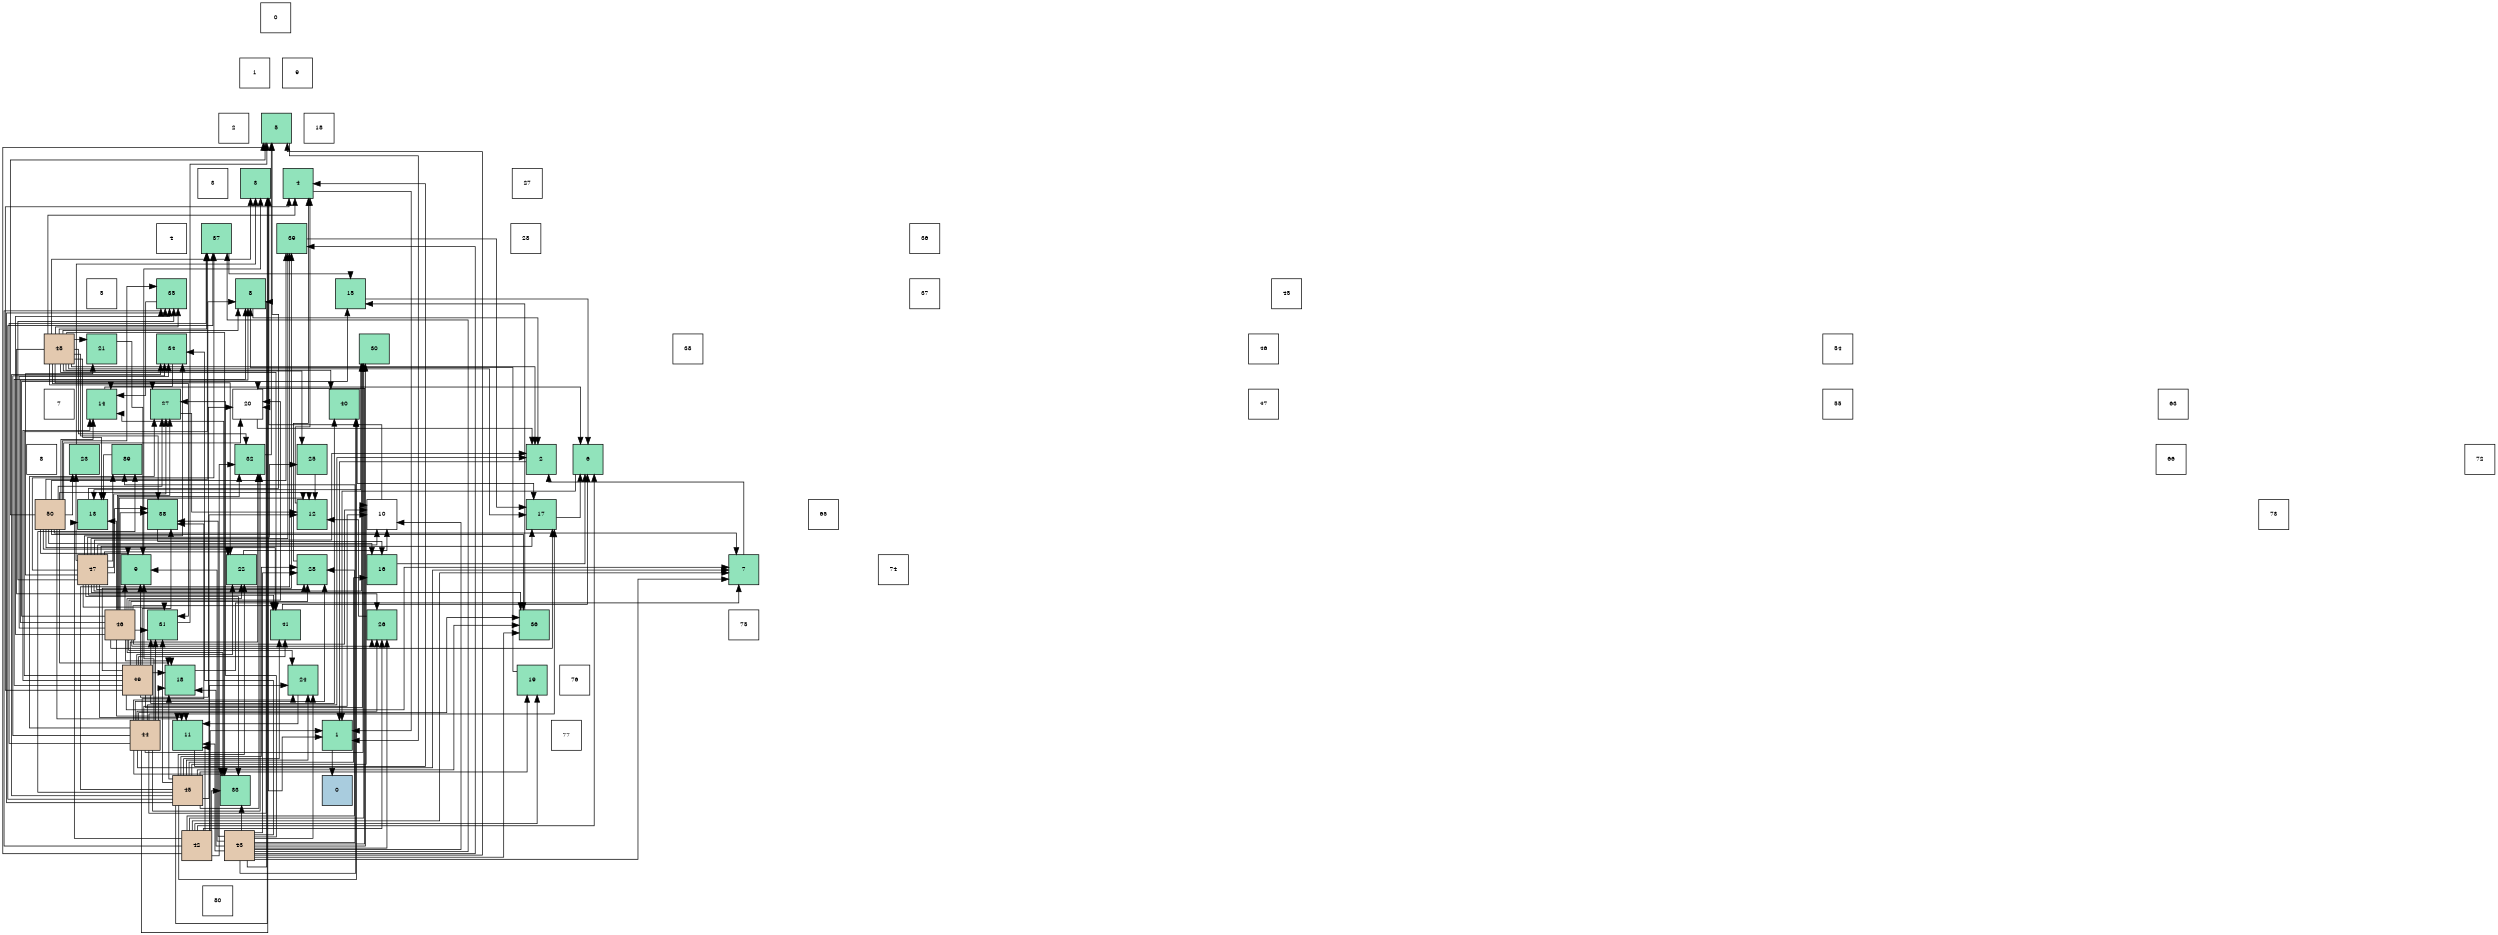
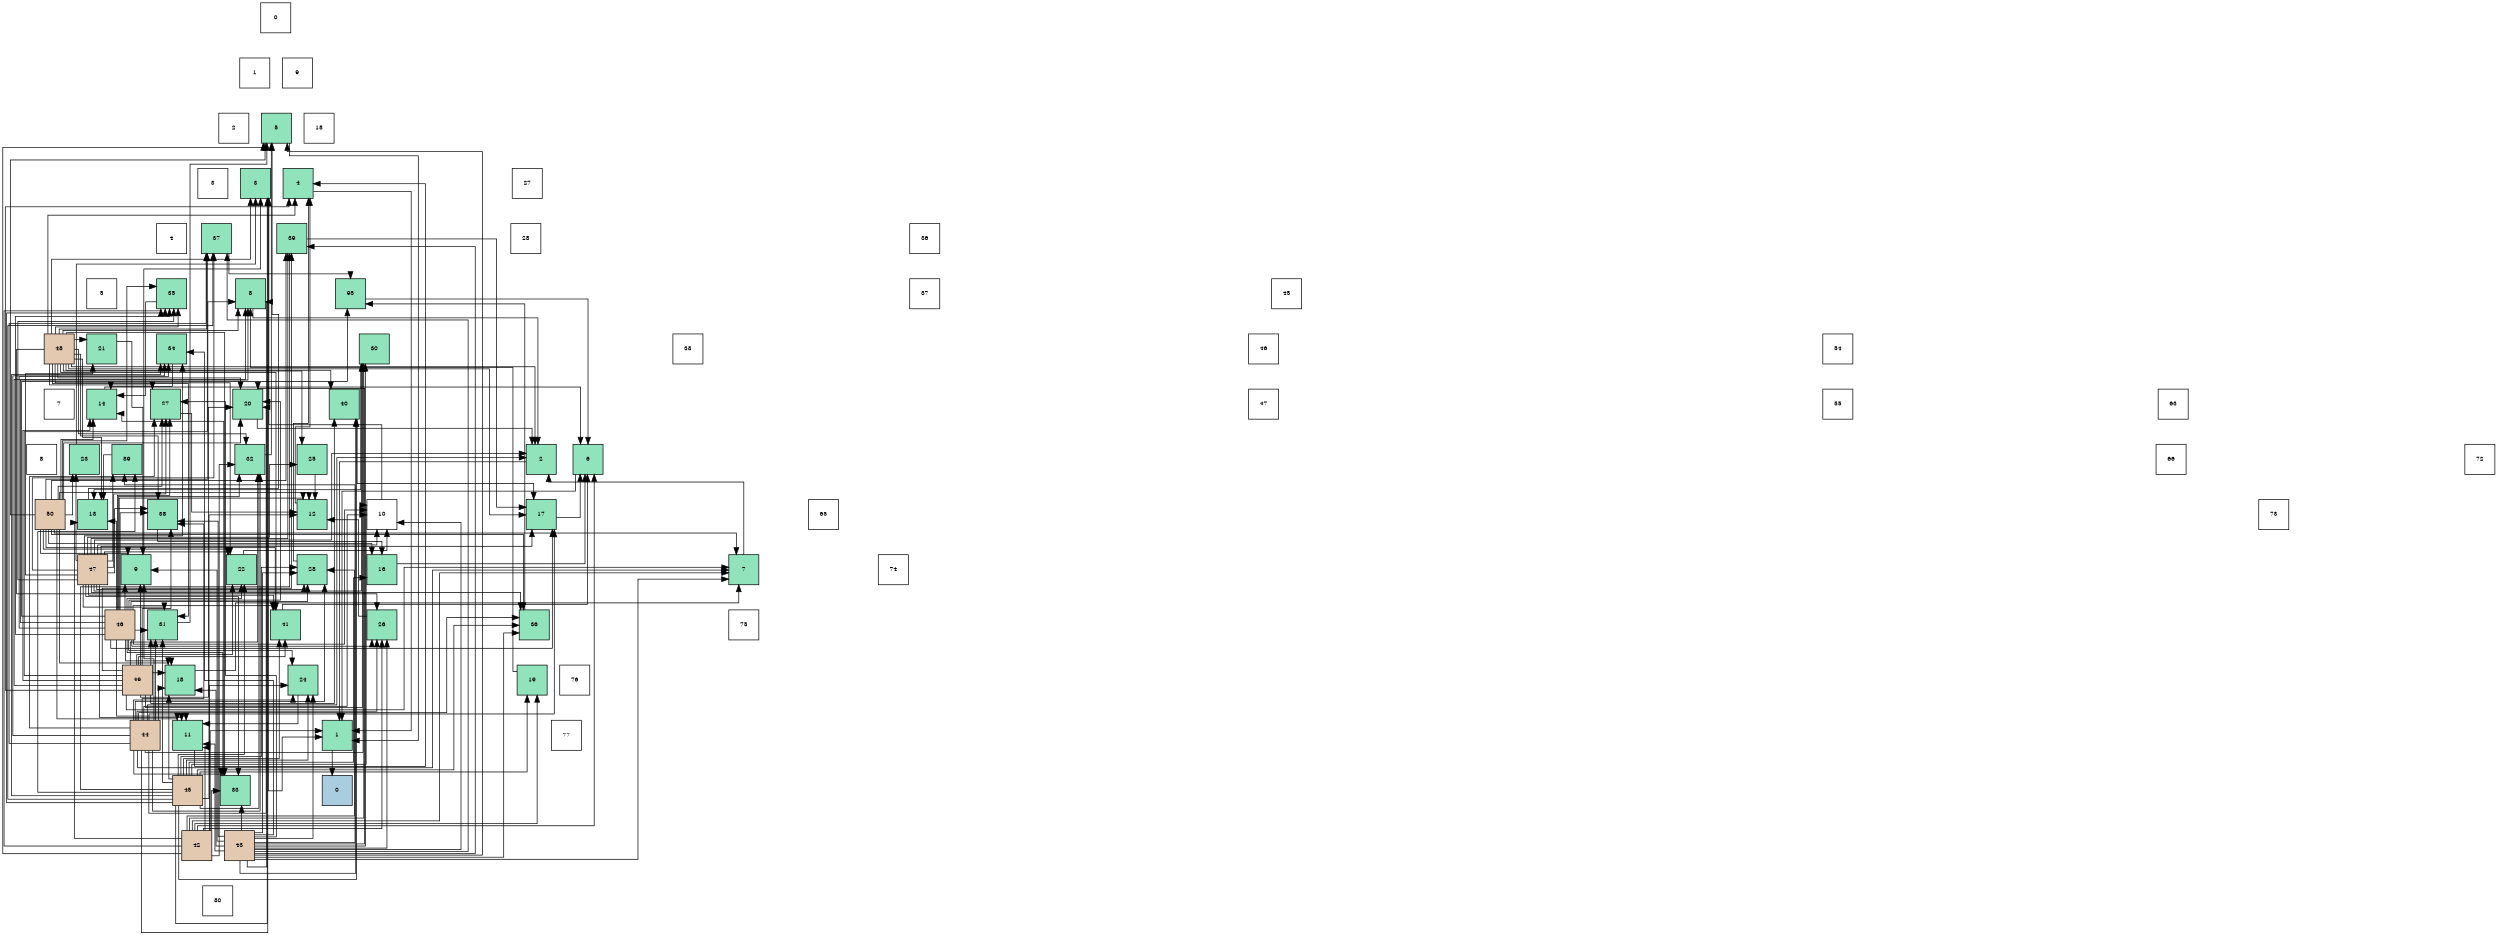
  digraph {
    rank=same
    rankdir=TB
    splines=ortho
    node [fillcolor="#91e3bb" fixedsize=true fontsize=8 shape=square style=filled]
    edge [constraint=false style=vis]
    n1 [fillcolor="#ffffff" label=0 width=0.6]
    n2 [fillcolor="#ffffff" label=1 width=0.6]
    n3 [fillcolor="#ffffff" label=9 width=0.6]
    n4 [fillcolor="#ffffff" label=2 width=0.6]
    n5 [label=5 width=0.6]
    n6 [fillcolor="#ffffff" label=18 width=0.6]
    n7 [fillcolor="#ffffff" label=3 width=0.6]
    n8 [label=3 width=0.6]
    n9 [label=4 width=0.6]
    n10 [label=1 width=0.6]
    n11 [fillcolor="#ffffff" label=4 width=0.6]
    n12 [label=37 width=0.6]
    n13 [label=39 width=0.6]
    n14 [fillcolor="#ffffff" label=5 width=0.6]
    n15 [label=35 width=0.6]
    n16 [label=8 width=0.6]
-   n17 [label=15 width=0.6]
+   n17 [label=95 width=0.6]
    n18 [fillcolor="#e3c9af" label=48 width=0.6]
    n19 [label=21 width=0.6]
    n20 [label=14 width=0.6]
    n21 [label=34 width=0.6]
    n22 [fillcolor="#ffffff" label=7 width=0.6]
    n23 [label=27 width=0.6]
    n24 [label=13 width=0.6]
-   n25 [fillcolor="#ffffff" label=20 width=0.6]
+   n25 [label=20 width=0.6]
    n26 [label=32 width=0.6]
    n27 [label=38 width=0.6]
    n28 [label=40 width=0.6]
    n29 [label=25 width=0.6]
    n30 [label=22 width=0.6]
    n31 [label=31 width=0.6]
    n32 [label=2 width=0.6]
    n33 [label=41 width=0.6]
    n34 [label=17 width=0.6]
    n35 [label=26 width=0.6]
    n36 [label=33 width=0.6]
    n37 [label=9 width=0.6]
    n38 [fillcolor="#ffffff" label=8 width=0.6]
    n39 [label=23 width=0.6]
    n40 [label=89 width=0.6]
    n41 [label=6 width=0.6]
    n42 [fillcolor="#ffffff" label=28 width=0.6]
    n43 [label=30 width=0.6]
    n44 [label=12 width=0.6]
    n45 [fillcolor="#e3c9af" label=47 width=0.6]
    n46 [label=16 width=0.6]
    n47 [fillcolor="#ffffff" label=10 width=0.6]
    n48 [label=18 width=0.6]
    n49 [fillcolor="#e3c9af" label=49 width=0.6]
    n50 [label=24 width=0.6]
    n51 [label=7 width=0.6]
    n52 [label=19 width=0.6]
    n53 [fillcolor="#e3c9af" label=42 width=0.6]
    n54 [fillcolor="#e3c9af" label=43 width=0.6]
    n55 [fillcolor="#e3c9af" label=50 width=0.6]
    n56 [label=11 width=0.6]
    n57 [label=36 width=0.6]
    n58 [fillcolor="#ffffff" label=27 width=0.6]
    n59 [fillcolor="#a9ccde" label=0 width=0.6]
    n60 [fillcolor="#ffffff" label=38 width=0.6]
    n61 [fillcolor="#e3c9af" label=46 width=0.6]
    n62 [fillcolor="#ffffff" label=65 width=0.6]
    n63 [label=28 width=0.6]
    n64 [fillcolor="#e3c9af" label=44 width=0.6]
    n65 [fillcolor="#e3c9af" label=45 width=0.6]
    n66 [fillcolor="#ffffff" label=75 width=0.6]
    n67 [fillcolor="#ffffff" label=76 width=0.6]
    n68 [fillcolor="#ffffff" label=36 width=0.6]
    n69 [fillcolor="#ffffff" label=37 width=0.6]
    n70 [fillcolor="#ffffff" label=45 width=0.6]
    n71 [fillcolor="#ffffff" label=46 width=0.6]
    n72 [fillcolor="#ffffff" label=47 width=0.6]
    n73 [fillcolor="#ffffff" label=54 width=0.6]
    n74 [fillcolor="#ffffff" label=55 width=0.6]
    n75 [fillcolor="#ffffff" label=63 width=0.6]
    n76 [fillcolor="#ffffff" label=66 width=0.6]
    n77 [fillcolor="#ffffff" label=72 width=0.6]
    n78 [fillcolor="#ffffff" label=73 width=0.6]
    n79 [fillcolor="#ffffff" label=74 width=0.6]
    n80 [fillcolor="#ffffff" label=77 width=0.6]
    n81 [fillcolor="#ffffff" label=80 width=0.6]
    n1 -> n2 [constraint=true style=invis]
    n1 -> n3 [constraint=true style=invis]
    n2 -> n4 [constraint=true style=invis]
    n2 -> n5 [constraint=true style=invis]
    n3 -> n5 [constraint=true style=invis]
    n3 -> n6 [constraint=true style=invis]
    n4 -> n7 [constraint=true style=invis]
    n4 -> n8 [constraint=true style=invis]
    n5 -> n8 [constraint=true style=invis]
    n5 -> n9 [constraint=true style=invis]
    n5 -> n10
    n6 -> n9 [constraint=true style=invis]
    n6 -> n58 [constraint=true style=invis]
    n7 -> n11 [constraint=true style=invis]
    n7 -> n12 [constraint=true style=invis]
    n8 -> n10
    n8 -> n12 [constraint=true style=invis]
    n8 -> n13 [constraint=true style=invis]
    n9 -> n10
    n9 -> n13 [constraint=true style=invis]
    n9 -> n42 [constraint=true style=invis]
    n10 -> n36 [constraint=true style=invis]
    n10 -> n59
    n10 -> n59 [constraint=true style=invis]
    n11 -> n14 [constraint=true style=invis]
    n11 -> n15 [constraint=true style=invis]
    n12 -> n15 [constraint=true style=invis]
    n12 -> n16 [constraint=true style=invis]
    n12 -> n17
    n13 -> n16 [constraint=true style=invis]
    n13 -> n17 [constraint=true style=invis]
    n13 -> n34
    n14 -> n18 [constraint=true style=invis]
    n14 -> n19 [constraint=true style=invis]
    n15 -> n19 [constraint=true style=invis]
    n15 -> n20
    n15 -> n21 [constraint=true style=invis]
    n16 -> n21 [constraint=true style=invis]
    n16 -> n32
    n16 -> n43 [constraint=true style=invis]
    n17 -> n41
    n17 -> n43 [constraint=true style=invis]
    n17 -> n60 [constraint=true style=invis]
    n18 -> n8
    n18 -> n9
    n18 -> n12
    n18 -> n15
    n18 -> n16
    n18 -> n19
    n18 -> n20 [constraint=true style=invis]
    n18 -> n22 [constraint=true style=invis]
    n18 -> n23
    n18 -> n24
+   n18 -> n25
    n18 -> n26
    n18 -> n27
    n18 -> n28
    n18 -> n29
    n18 -> n30
    n18 -> n31
    n18 -> n32
    n18 -> n33
    n18 -> n34
    n18 -> n35
    n18 -> n36
    n19 -> n20 [constraint=true style=invis]
    n19 -> n23 [constraint=true style=invis]
    n19 -> n37
    n20 -> n39 [constraint=true style=invis]
    n20 -> n40 [constraint=true style=invis]
    n20 -> n41
    n21 -> n20
    n21 -> n23 [constraint=true style=invis]
    n21 -> n25 [constraint=true style=invis]
    n22 -> n38 [constraint=true style=invis]
    n22 -> n39 [constraint=true style=invis]
    n23 -> n26 [constraint=true style=invis]
    n23 -> n40 [constraint=true style=invis]
    n23 -> n44
    n24 -> n5
    n24 -> n37 [constraint=true style=invis]
    n24 -> n45 [constraint=true style=invis]
    n25 -> n26 [constraint=true style=invis]
    n25 -> n29 [constraint=true style=invis]
    n25 -> n32
    n26 -> n5
    n26 -> n27 [constraint=true style=invis]
    n26 -> n44 [constraint=true style=invis]
    n27 -> n30 [constraint=true style=invis]
    n27 -> n37 [constraint=true style=invis]
    n27 -> n46
    n28 -> n29 [constraint=true style=invis]
    n28 -> n32 [constraint=true style=invis]
    n28 -> n34
    n29 -> n44
    n29 -> n44 [constraint=true style=invis]
    n29 -> n47 [constraint=true style=invis]
    n30 -> n31 [constraint=true style=invis]
    n30 -> n33 [constraint=true style=invis]
    n30 -> n47
    n31 -> n5
    n31 -> n48 [constraint=true style=invis]
    n31 -> n49 [constraint=true style=invis]
    n32 -> n10
    n32 -> n34 [constraint=true style=invis]
    n32 -> n47 [constraint=true style=invis]
    n33 -> n41
    n33 -> n48 [constraint=true style=invis]
    n33 -> n50 [constraint=true style=invis]
    n34 -> n41
    n34 -> n46 [constraint=true style=invis]
    n34 -> n51 [constraint=true style=invis]
    n35 -> n44
    n35 -> n50 [constraint=true style=invis]
    n35 -> n52 [constraint=true style=invis]
    n36 -> n20
    n36 -> n53 [constraint=true style=invis]
    n36 -> n54 [constraint=true style=invis]
    n37 -> n8
    n37 -> n31 [constraint=true style=invis]
    n37 -> n61 [constraint=true style=invis]
    n38 -> n55 [constraint=true style=invis]
    n39 -> n8
    n39 -> n24 [constraint=true style=invis]
    n39 -> n55 [constraint=true style=invis]
    n40 -> n24
    n40 -> n24 [constraint=true style=invis]
    n40 -> n27 [constraint=true style=invis]
    n41 -> n10
    n41 -> n34 [constraint=true style=invis]
    n41 -> n62 [constraint=true style=invis]
    n42 -> n17 [constraint=true style=invis]
    n42 -> n69 [constraint=true style=invis]
    n43 -> n24
    n43 -> n25 [constraint=true style=invis]
    n43 -> n28 [constraint=true style=invis]
    n44 -> n9
    n44 -> n30 [constraint=true style=invis]
    n44 -> n63 [constraint=true style=invis]
    n45 -> n12
    n45 -> n13
    n45 -> n15
    n45 -> n19
    n45 -> n21
    n45 -> n23
    n45 -> n27
    n45 -> n29
    n45 -> n30
    n45 -> n31
    n45 -> n32
    n45 -> n33
    n45 -> n34
    n45 -> n36
    n45 -> n39
    n45 -> n40
    n45 -> n43
    n45 -> n47
    n45 -> n56
    n45 -> n57
    n45 -> n61 [constraint=true style=invis]
    n45 -> n63
    n46 -> n35 [constraint=true style=invis]
    n46 -> n41
    n46 -> n57 [constraint=true style=invis]
    n47 -> n8
    n47 -> n46 [constraint=true style=invis]
    n47 -> n63 [constraint=true style=invis]
    n48 -> n51
    n48 -> n56 [constraint=true style=invis]
    n48 -> n64 [constraint=true style=invis]
    n49 -> n9
    n49 -> n12
    n49 -> n13
    n49 -> n16
    n49 -> n20
    n49 -> n25
    n49 -> n26
    n49 -> n27
    n49 -> n28
    n49 -> n30
    n49 -> n31
    n49 -> n33
    n49 -> n37
    n49 -> n43
    n49 -> n48
    n49 -> n51
    n49 -> n64 [constraint=true style=invis]
    n50 -> n10 [constraint=true style=invis]
    n50 -> n56
    n50 -> n56 [constraint=true style=invis]
    n51 -> n32
    n51 -> n57 [constraint=true style=invis]
    n51 -> n66 [constraint=true style=invis]
    n52 -> n10 [constraint=true style=invis]
    n52 -> n16
    n52 -> n80 [constraint=true style=invis]
    n53 -> n5
    n53 -> n10
    n53 -> n15
    n53 -> n24
    n53 -> n26
    n53 -> n35
    n53 -> n36
    n53 -> n41
    n53 -> n43
    n53 -> n50
    n53 -> n51
    n53 -> n52
    n53 -> n56
    n53 -> n63
    n53 -> n81 [constraint=true style=invis]
    n54 -> n5
    n54 -> n12
    n54 -> n13
    n54 -> n16
    n54 -> n21
    n54 -> n23
    n54 -> n25
    n54 -> n27
    n54 -> n28
    n54 -> n35
    n54 -> n36
    n54 -> n37
    n54 -> n40
    n54 -> n43
    n54 -> n47
    n54 -> n48
    n54 -> n50
    n54 -> n51
    n54 -> n56
    n54 -> n57
    n54 -> n63
    n54 -> n81 [constraint=true style=invis]
    n55 -> n5
    n55 -> n13
    n55 -> n15
    n55 -> n16
    n55 -> n20
    n55 -> n23
    n55 -> n25
    n55 -> n30
    n55 -> n33
    n55 -> n37
    n55 -> n39
    n55 -> n44
    n55 -> n45 [constraint=true style=invis]
    n55 -> n46
    n55 -> n48
    n55 -> n51
    n55 -> n56
    n55 -> n57
    n56 -> n9
    n56 -> n36 [constraint=true style=invis]
    n56 -> n65 [constraint=true style=invis]
    n57 -> n17
    n57 -> n52 [constraint=true style=invis]
    n57 -> n67 [constraint=true style=invis]
    n58 -> n42 [constraint=true style=invis]
    n58 -> n68 [constraint=true style=invis]
    n59 -> n54 [constraint=true style=invis]
    n60 -> n28 [constraint=true style=invis]
    n60 -> n72 [constraint=true style=invis]
    n61 -> n15
    n61 -> n16
    n61 -> n17
    n61 -> n21
    n61 -> n23
    n61 -> n24
    n61 -> n25
    n61 -> n26
    n61 -> n27
    n61 -> n30
    n61 -> n31
    n61 -> n33
    n61 -> n34
    n61 -> n35
    n61 -> n36
    n61 -> n37
    n61 -> n44
    n61 -> n47
    n61 -> n48
    n61 -> n49 [constraint=true style=invis]
    n61 -> n50
    n61 -> n56
    n61 -> n63
    n62 -> n51 [constraint=true style=invis]
    n62 -> n79 [constraint=true style=invis]
    n63 -> n9
    n63 -> n33 [constraint=true style=invis]
    n63 -> n35 [constraint=true style=invis]
    n64 -> n8
    n64 -> n12
    n64 -> n21
    n64 -> n23
    n64 -> n25
    n64 -> n26
    n64 -> n27
    n64 -> n31
    n64 -> n32
    n64 -> n34
    n64 -> n35
    n64 -> n36
    n64 -> n37
    n64 -> n43
    n64 -> n47
    n64 -> n48
    n64 -> n50
    n64 -> n51
    n64 -> n57
    n64 -> n63
    n64 -> n65 [constraint=true style=invis]
    n65 -> n8
    n65 -> n12
    n65 -> n13
    n65 -> n15
    n65 -> n21
    n65 -> n26
    n65 -> n28
    n65 -> n30
    n65 -> n31
    n65 -> n33
    n65 -> n40
    n65 -> n44
    n65 -> n46
    n65 -> n47
    n65 -> n48
    n65 -> n50
    n65 -> n52
    n65 -> n53 [constraint=true style=invis]
    n65 -> n57
    n65 -> n63
    n66 -> n67 [constraint=true style=invis]
    n67 -> n80 [constraint=true style=invis]
    n68 -> n69 [constraint=true style=invis]
    n68 -> n70 [constraint=true style=invis]
    n69 -> n60 [constraint=true style=invis]
    n69 -> n71 [constraint=true style=invis]
    n70 -> n71 [constraint=true style=invis]
    n70 -> n73 [constraint=true style=invis]
    n71 -> n72 [constraint=true style=invis]
    n71 -> n74 [constraint=true style=invis]
    n72 -> n32 [constraint=true style=invis]
    n72 -> n41 [constraint=true style=invis]
    n73 -> n74 [constraint=true style=invis]
    n73 -> n75 [constraint=true style=invis]
    n74 -> n41 [constraint=true style=invis]
    n74 -> n76 [constraint=true style=invis]
    n75 -> n76 [constraint=true style=invis]
    n75 -> n77 [constraint=true style=invis]
    n76 -> n62 [constraint=true style=invis]
    n76 -> n78 [constraint=true style=invis]
    n77 -> n78 [constraint=true style=invis]
    n78 -> n79 [constraint=true style=invis]
    n79 -> n66 [constraint=true style=invis]
    n80 -> n59 [constraint=true style=invis]
  }
